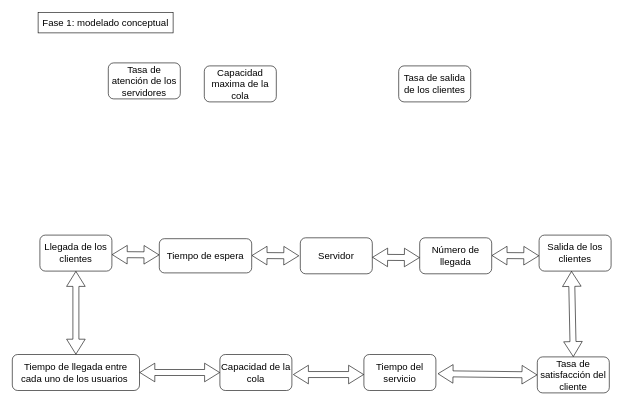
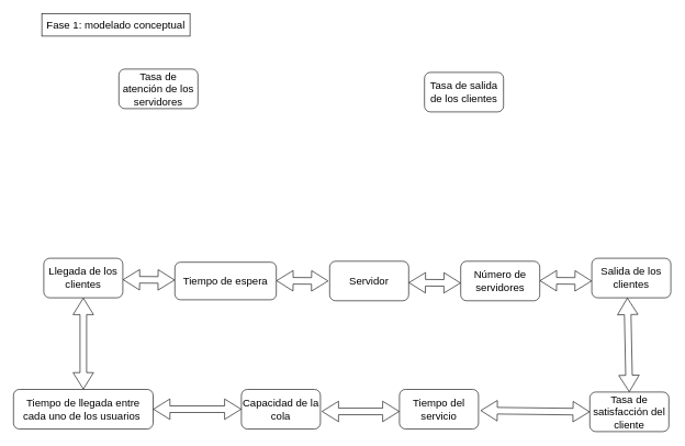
  <mxCell id="0" />
  <mxCell id="1" parent="0" />
  <mxCell id="2" value="Fase 1: modelado conceptual" style="rounded=0;whiteSpace=wrap;html=1;fontSize=16;" vertex="1" parent="1"><mxGeometry x="63" y="20" width="225" height="34" as="geometry" /></mxCell>
  <mxCell id="3" value="Tasa de atención de los servidores" style="rounded=1;whiteSpace=wrap;html=1;fontSize=16;" vertex="1" parent="1"><mxGeometry x="180" y="104" width="120" height="60" as="geometry" /></mxCell>
- <mxCell id="4" value="Tasa de salida de los clientes" style="rounded=1;whiteSpace=wrap;html=1;fontSize=16;" vertex="1" parent="1"><mxGeometry x="664" y="109" width="120" height="60" as="geometry" /></mxCell>
+ <mxCell id="4" value="Tasa de salida de los clientes" style="rounded=1;whiteSpace=wrap;html=1;fontSize=16;" vertex="1" parent="1"><mxGeometry x="644" y="109" width="120" height="60" as="geometry" /></mxCell>
  <mxCell id="5" value="Capacidad de la cola" style="rounded=1;whiteSpace=wrap;html=1;fontSize=16;" vertex="1" parent="1"><mxGeometry x="366" y="590" width="120" height="60" as="geometry" /></mxCell>
  <mxCell id="6" value="Llegada de los clientes" style="rounded=1;whiteSpace=wrap;html=1;fontSize=16;" vertex="1" parent="1"><mxGeometry x="66" y="391" width="120" height="60" as="geometry" /></mxCell>
  <mxCell id="7" value="Salida de los clientes" style="rounded=1;whiteSpace=wrap;html=1;fontSize=16;" vertex="1" parent="1"><mxGeometry x="898" y="391" width="120" height="60" as="geometry" /></mxCell>
- <mxCell id="8" value="Capacidad maxima de la cola" style="rounded=1;whiteSpace=wrap;html=1;fontSize=16;" vertex="1" parent="1"><mxGeometry x="340" y="109" width="120" height="60" as="geometry" /></mxCell>
  <mxCell id="9" value="Servidor" style="rounded=1;whiteSpace=wrap;html=1;fontSize=16;" vertex="1" parent="1"><mxGeometry x="500" y="395.5" width="120" height="60" as="geometry" /></mxCell>
  <mxCell id="10" value="" style="shape=flexArrow;endArrow=classic;startArrow=classic;html=1;rounded=0;fontSize=12;startSize=8;endSize=8;curved=1;" edge="1" parent="1"><mxGeometry width="100" height="100" relative="1" as="geometry"><mxPoint x="186" y="423.5" as="sourcePoint" /><mxPoint x="265" y="424" as="targetPoint" /></mxGeometry></mxCell>
- <mxCell id="11" value="Número de llegada" style="rounded=1;whiteSpace=wrap;html=1;fontSize=16;" vertex="1" parent="1"><mxGeometry x="699" y="395.5" width="120" height="60" as="geometry" /></mxCell>
+ <mxCell id="11" value="Número de servidores" style="rounded=1;whiteSpace=wrap;html=1;fontSize=16;" vertex="1" parent="1"><mxGeometry x="699" y="395.5" width="120" height="60" as="geometry" /></mxCell>
  <mxCell id="12" value="Tiempo de llegada entre cada uno de los usuarios&amp;nbsp;&lt;br&gt;" style="rounded=1;whiteSpace=wrap;html=1;fontSize=16;" vertex="1" parent="1"><mxGeometry x="20" y="590" width="212" height="60" as="geometry" /></mxCell>
  <mxCell id="13" value="Tiempo del servicio" style="rounded=1;whiteSpace=wrap;html=1;fontSize=16;" vertex="1" parent="1"><mxGeometry x="606" y="590" width="120" height="60" as="geometry" /></mxCell>
  <mxCell id="14" value="Tiempo de espera" style="rounded=1;whiteSpace=wrap;html=1;fontSize=16;" vertex="1" parent="1"><mxGeometry x="265" y="397" width="154" height="57" as="geometry" /></mxCell>
  <mxCell id="15" value="Tasa de satisfacción del cliente" style="rounded=1;whiteSpace=wrap;html=1;fontSize=16;" vertex="1" parent="1"><mxGeometry x="895" y="594" width="120" height="60" as="geometry" /></mxCell>
  <mxCell id="16" value="" style="shape=flexArrow;endArrow=classic;startArrow=classic;html=1;rounded=0;fontSize=12;startSize=8;endSize=8;curved=1;" edge="1" parent="1"><mxGeometry width="100" height="100" relative="1" as="geometry"><mxPoint x="419" y="425" as="sourcePoint" /><mxPoint x="498" y="425.5" as="targetPoint" /></mxGeometry></mxCell>
  <mxCell id="17" value="" style="shape=flexArrow;endArrow=classic;startArrow=classic;html=1;rounded=0;fontSize=12;startSize=8;endSize=8;curved=1;" edge="1" parent="1"><mxGeometry width="100" height="100" relative="1" as="geometry"><mxPoint x="620" y="428" as="sourcePoint" /><mxPoint x="699" y="428.5" as="targetPoint" /></mxGeometry></mxCell>
  <mxCell id="18" value="" style="shape=flexArrow;endArrow=classic;startArrow=classic;html=1;rounded=0;fontSize=12;startSize=8;endSize=8;curved=1;" edge="1" parent="1"><mxGeometry width="100" height="100" relative="1" as="geometry"><mxPoint x="819" y="425" as="sourcePoint" /><mxPoint x="898" y="425.5" as="targetPoint" /></mxGeometry></mxCell>
  <mxCell id="19" value="" style="shape=flexArrow;endArrow=classic;startArrow=classic;html=1;rounded=0;fontSize=12;startSize=8;endSize=8;curved=1;exitX=0.5;exitY=1;exitDx=0;exitDy=0;" edge="1" parent="1" source="6" target="12"><mxGeometry width="100" height="100" relative="1" as="geometry"><mxPoint x="98" y="550" as="sourcePoint" /><mxPoint x="177" y="550.5" as="targetPoint" /></mxGeometry></mxCell>
  <mxCell id="20" value="" style="shape=flexArrow;endArrow=classic;startArrow=classic;html=1;rounded=0;fontSize=12;startSize=8;endSize=8;curved=1;exitX=0;exitY=0.5;exitDx=0;exitDy=0;entryX=1;entryY=0.5;entryDx=0;entryDy=0;" edge="1" parent="1" source="5" target="12"><mxGeometry width="100" height="100" relative="1" as="geometry"><mxPoint x="288" y="598" as="sourcePoint" /><mxPoint x="288" y="737" as="targetPoint" /></mxGeometry></mxCell>
  <mxCell id="21" value="" style="shape=flexArrow;endArrow=classic;startArrow=classic;html=1;rounded=0;fontSize=12;startSize=8;endSize=8;curved=1;entryX=1;entryY=0.5;entryDx=0;entryDy=0;" edge="1" parent="1"><mxGeometry width="100" height="100" relative="1" as="geometry"><mxPoint x="606" y="623.41" as="sourcePoint" /><mxPoint x="488" y="623.41" as="targetPoint" /></mxGeometry></mxCell>
  <mxCell id="22" value="" style="shape=flexArrow;endArrow=classic;startArrow=classic;html=1;rounded=0;fontSize=12;startSize=8;endSize=8;curved=1;exitX=0;exitY=0.5;exitDx=0;exitDy=0;" edge="1" parent="1" source="15"><mxGeometry width="100" height="100" relative="1" as="geometry"><mxPoint x="693" y="622" as="sourcePoint" /><mxPoint x="729" y="622" as="targetPoint" /></mxGeometry></mxCell>
  <mxCell id="23" value="" style="shape=flexArrow;endArrow=classic;startArrow=classic;html=1;rounded=0;fontSize=12;startSize=8;endSize=8;curved=1;exitX=0.5;exitY=0;exitDx=0;exitDy=0;entryX=0.45;entryY=1;entryDx=0;entryDy=0;entryPerimeter=0;" edge="1" parent="1" source="15" target="7"><mxGeometry width="100" height="100" relative="1" as="geometry"><mxPoint x="931" y="518" as="sourcePoint" /><mxPoint x="682" y="520" as="targetPoint" /></mxGeometry></mxCell>
